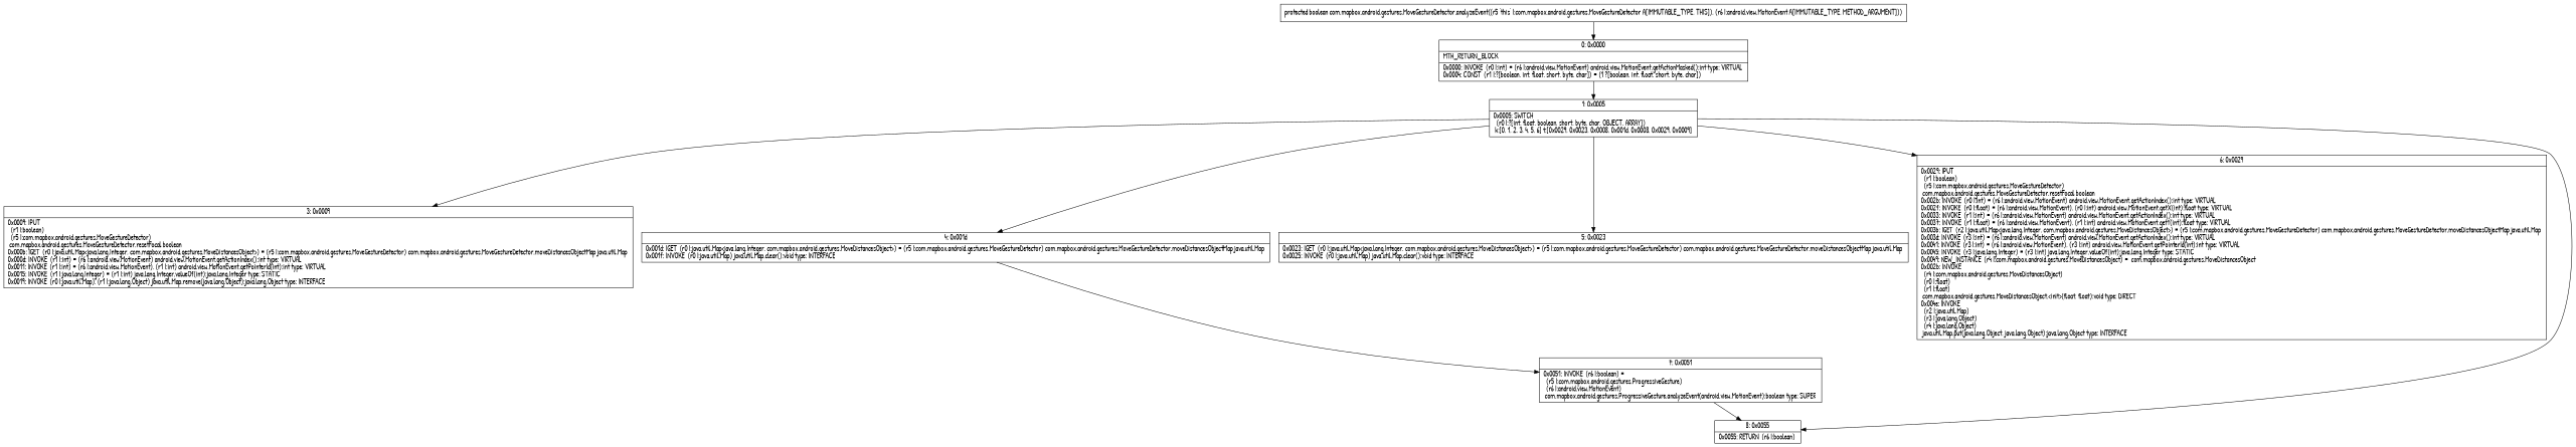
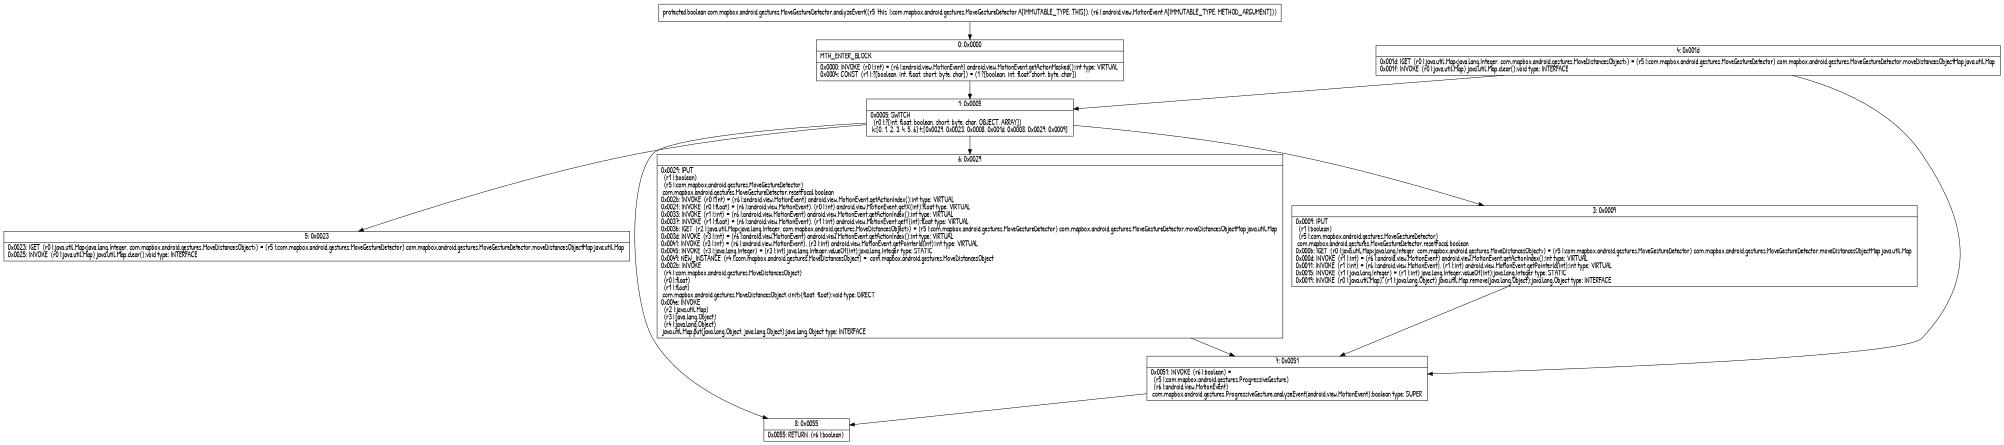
  digraph {
    fontname="Patrick Hand"
    node [fontname="Patrick Hand" shape=record]
    edge [fontname="Patrick Hand"]
-   n1 [label="{0\:\ 0x0000|MTH_RETURN_BLOCK\l|0x0000: INVOKE  (r0 I:int) = (r6 I:android.view.MotionEvent) android.view.MotionEvent.getActionMasked():int type: VIRTUAL \l0x0004: CONST  (r1 I:?[boolean, int, float, short, byte, char]) = (1 ?[boolean, int, float, short, byte, char]) \l}"]
+   n1 [label="{0\:\ 0x0000|MTH_ENTER_BLOCK\l|0x0000: INVOKE  (r0 I:int) = (r6 I:android.view.MotionEvent) android.view.MotionEvent.getActionMasked():int type: VIRTUAL \l0x0004: CONST  (r1 I:?[boolean, int, float, short, byte, char]) = (1 ?[boolean, int, float, short, byte, char]) \l}"]
    n2 [label="{1\:\ 0x0005|0x0005: SWITCH  \l  (r0 I:?[int, float, boolean, short, byte, char, OBJECT, ARRAY])\l k:[0, 1, 2, 3, 4, 5, 6] t:[0x0029, 0x0023, 0x0008, 0x001d, 0x0008, 0x0029, 0x0009] \l}"]
    n3 [label="{3\:\ 0x0009|0x0009: IPUT  \l  (r1 I:boolean)\l  (r5 I:com.mapbox.android.gestures.MoveGestureDetector)\l com.mapbox.android.gestures.MoveGestureDetector.resetFocal boolean \l0x000b: IGET  (r0 I:java.util.Map\<java.lang.Integer, com.mapbox.android.gestures.MoveDistancesObject\>) = (r5 I:com.mapbox.android.gestures.MoveGestureDetector) com.mapbox.android.gestures.MoveGestureDetector.moveDistancesObjectMap java.util.Map \l0x000d: INVOKE  (r1 I:int) = (r6 I:android.view.MotionEvent) android.view.MotionEvent.getActionIndex():int type: VIRTUAL \l0x0011: INVOKE  (r1 I:int) = (r6 I:android.view.MotionEvent), (r1 I:int) android.view.MotionEvent.getPointerId(int):int type: VIRTUAL \l0x0015: INVOKE  (r1 I:java.lang.Integer) = (r1 I:int) java.lang.Integer.valueOf(int):java.lang.Integer type: STATIC \l0x0019: INVOKE  (r0 I:java.util.Map), (r1 I:java.lang.Object) java.util.Map.remove(java.lang.Object):java.lang.Object type: INTERFACE \l}"]
    n4 [label="{4\:\ 0x001d|0x001d: IGET  (r0 I:java.util.Map\<java.lang.Integer, com.mapbox.android.gestures.MoveDistancesObject\>) = (r5 I:com.mapbox.android.gestures.MoveGestureDetector) com.mapbox.android.gestures.MoveGestureDetector.moveDistancesObjectMap java.util.Map \l0x001f: INVOKE  (r0 I:java.util.Map) java.util.Map.clear():void type: INTERFACE \l}"]
    n5 [label="{5\:\ 0x0023|0x0023: IGET  (r0 I:java.util.Map\<java.lang.Integer, com.mapbox.android.gestures.MoveDistancesObject\>) = (r5 I:com.mapbox.android.gestures.MoveGestureDetector) com.mapbox.android.gestures.MoveGestureDetector.moveDistancesObjectMap java.util.Map \l0x0025: INVOKE  (r0 I:java.util.Map) java.util.Map.clear():void type: INTERFACE \l}"]
    n6 [label="{6\:\ 0x0029|0x0029: IPUT  \l  (r1 I:boolean)\l  (r5 I:com.mapbox.android.gestures.MoveGestureDetector)\l com.mapbox.android.gestures.MoveGestureDetector.resetFocal boolean \l0x002b: INVOKE  (r0 I:int) = (r6 I:android.view.MotionEvent) android.view.MotionEvent.getActionIndex():int type: VIRTUAL \l0x002f: INVOKE  (r0 I:float) = (r6 I:android.view.MotionEvent), (r0 I:int) android.view.MotionEvent.getX(int):float type: VIRTUAL \l0x0033: INVOKE  (r1 I:int) = (r6 I:android.view.MotionEvent) android.view.MotionEvent.getActionIndex():int type: VIRTUAL \l0x0037: INVOKE  (r1 I:float) = (r6 I:android.view.MotionEvent), (r1 I:int) android.view.MotionEvent.getY(int):float type: VIRTUAL \l0x003b: IGET  (r2 I:java.util.Map\<java.lang.Integer, com.mapbox.android.gestures.MoveDistancesObject\>) = (r5 I:com.mapbox.android.gestures.MoveGestureDetector) com.mapbox.android.gestures.MoveGestureDetector.moveDistancesObjectMap java.util.Map \l0x003d: INVOKE  (r3 I:int) = (r6 I:android.view.MotionEvent) android.view.MotionEvent.getActionIndex():int type: VIRTUAL \l0x0041: INVOKE  (r3 I:int) = (r6 I:android.view.MotionEvent), (r3 I:int) android.view.MotionEvent.getPointerId(int):int type: VIRTUAL \l0x0045: INVOKE  (r3 I:java.lang.Integer) = (r3 I:int) java.lang.Integer.valueOf(int):java.lang.Integer type: STATIC \l0x0049: NEW_INSTANCE  (r4 I:com.mapbox.android.gestures.MoveDistancesObject) =  com.mapbox.android.gestures.MoveDistancesObject \l0x002b: INVOKE  \l  (r4 I:com.mapbox.android.gestures.MoveDistancesObject)\l  (r0 I:float)\l  (r1 I:float)\l com.mapbox.android.gestures.MoveDistancesObject.\<init\>(float, float):void type: DIRECT \l0x004e: INVOKE  \l  (r2 I:java.util.Map)\l  (r3 I:java.lang.Object)\l  (r4 I:java.lang.Object)\l java.util.Map.put(java.lang.Object, java.lang.Object):java.lang.Object type: INTERFACE \l}"]
    n7 [label="{8\:\ 0x0055|0x0055: RETURN  (r6 I:boolean) \l}"]
    n8 [label="{7\:\ 0x0051|0x0051: INVOKE  (r6 I:boolean) = \l  (r5 I:com.mapbox.android.gestures.ProgressiveGesture)\l  (r6 I:android.view.MotionEvent)\l com.mapbox.android.gestures.ProgressiveGesture.analyzeEvent(android.view.MotionEvent):boolean type: SUPER \l}"]
    n9 [label="{protected boolean com.mapbox.android.gestures.MoveGestureDetector.analyzeEvent((r5 'this' I:com.mapbox.android.gestures.MoveGestureDetector A[IMMUTABLE_TYPE, THIS]), (r6 I:android.view.MotionEvent A[IMMUTABLE_TYPE, METHOD_ARGUMENT])) }"]
    n1 -> n2
    n2 -> n3
-   n2 -> n4
+   n4 -> n2
    n2 -> n5
    n2 -> n6
    n2 -> n7
+   n3 -> n8
    n4 -> n8
+   n6 -> n8
    n8 -> n7
    n9 -> n1
  }
